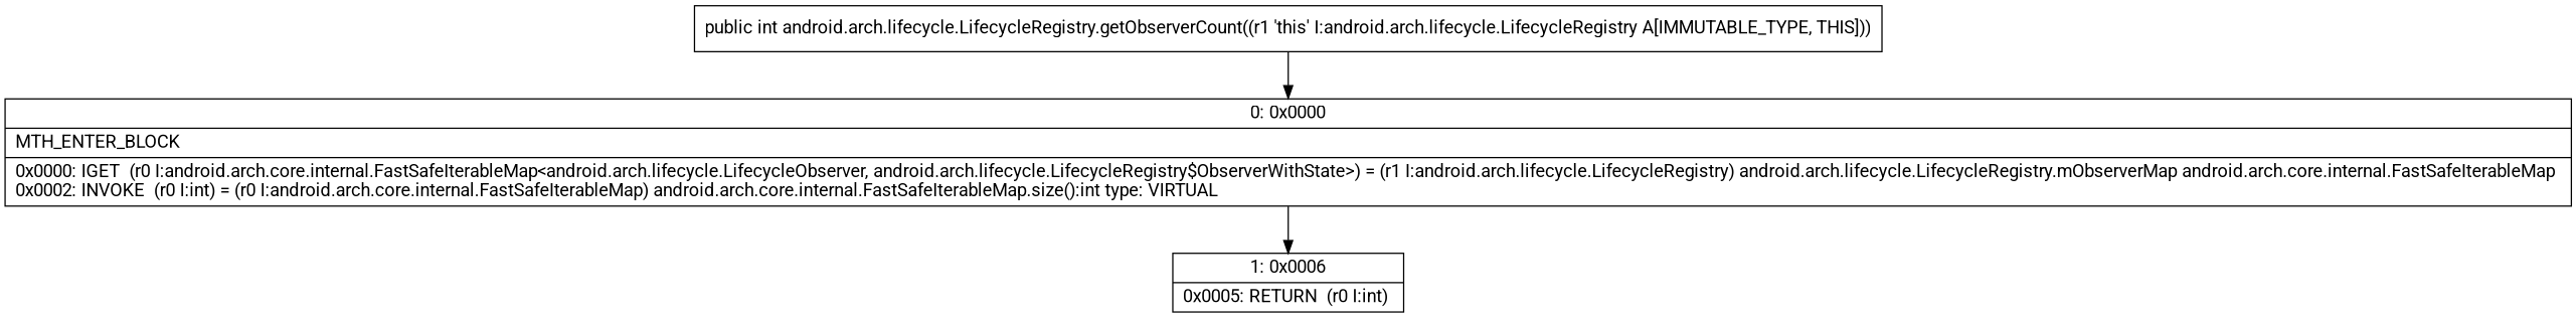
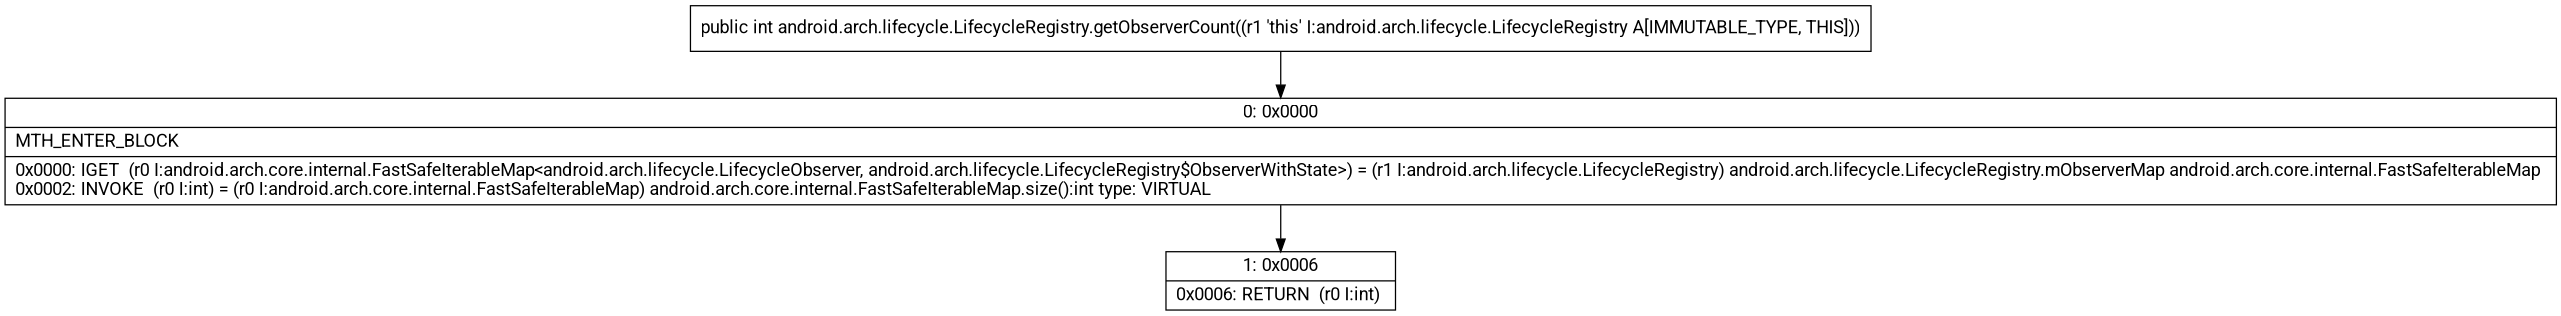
  digraph {
    fontname=Roboto
    node [shape=record fontname=Roboto]
    edge [fontname=Roboto]
    n1 [label="{0\:\ 0x0000|MTH_ENTER_BLOCK\l|0x0000: IGET  (r0 I:android.arch.core.internal.FastSafeIterableMap\<android.arch.lifecycle.LifecycleObserver, android.arch.lifecycle.LifecycleRegistry$ObserverWithState\>) = (r1 I:android.arch.lifecycle.LifecycleRegistry) android.arch.lifecycle.LifecycleRegistry.mObserverMap android.arch.core.internal.FastSafeIterableMap \l0x0002: INVOKE  (r0 I:int) = (r0 I:android.arch.core.internal.FastSafeIterableMap) android.arch.core.internal.FastSafeIterableMap.size():int type: VIRTUAL \l}"]
-   n2 [label="{1\:\ 0x0006|0x0005: RETURN  (r0 I:int) \l}"]
+   n2 [label="{1\:\ 0x0006|0x0006: RETURN  (r0 I:int) \l}"]
    n3 [label="{public int android.arch.lifecycle.LifecycleRegistry.getObserverCount((r1 'this' I:android.arch.lifecycle.LifecycleRegistry A[IMMUTABLE_TYPE, THIS])) }"]
    n1 -> n2
    n3 -> n1
  }
